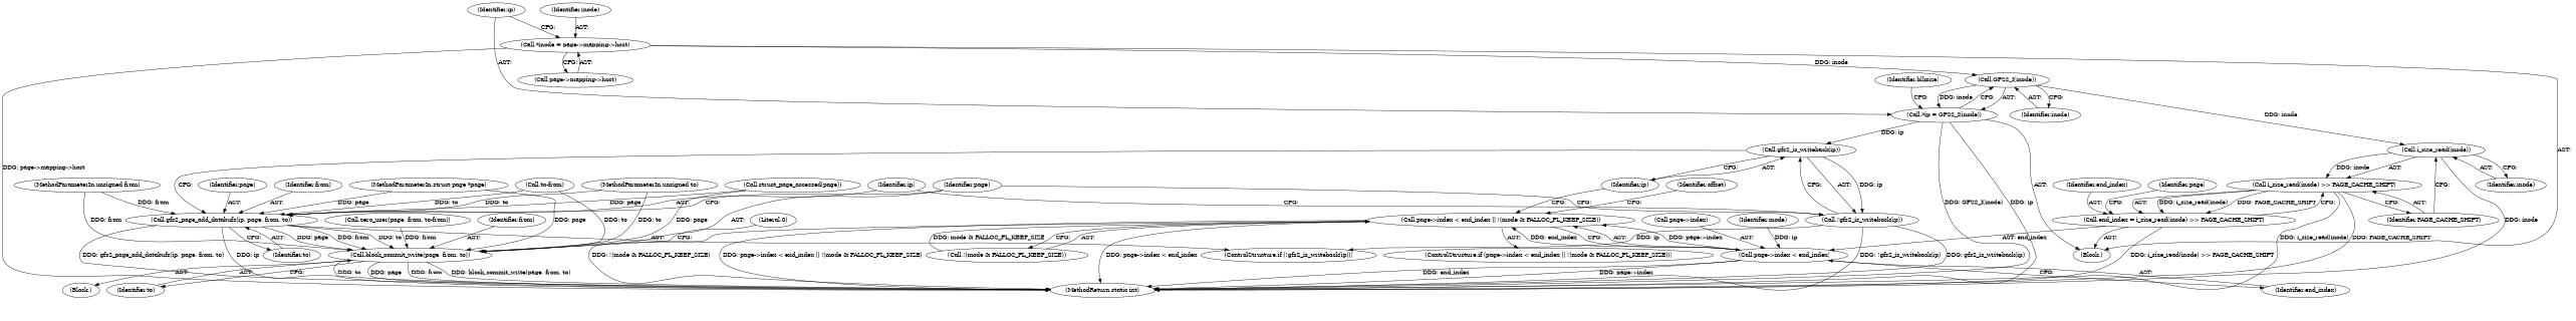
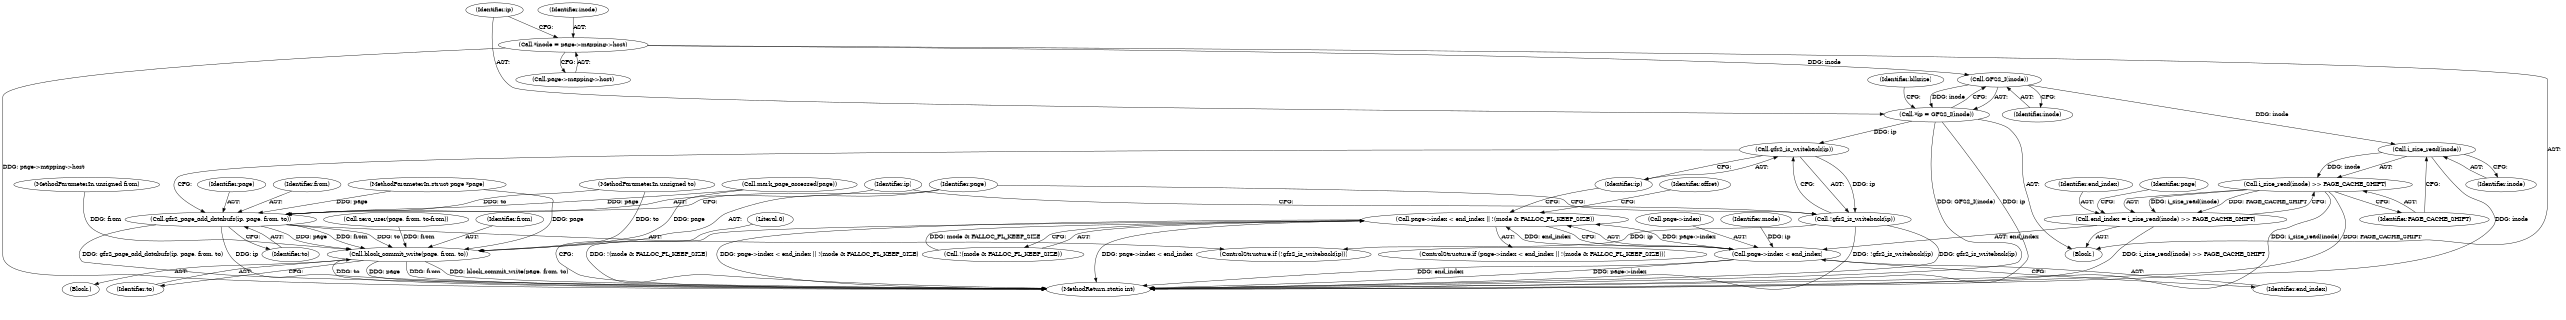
  digraph {
    n1 [label="(Call,*inode = page->mapping->host)"]
    n2 [label="(Call,GFS2_I(inode))"]
    n3 [label="(MethodReturn,static int)"]
    n4 [label="(Call,page->mapping->host)"]
    n5 [label="(Block,)"]
    n6 [label="(Call,*ip = GFS2_I(inode))"]
    n7 [label="(Call,i_size_read(inode))"]
    n8 [label="(Identifier,inode)"]
    n9 [label="(Call,gfs2_is_writeback(ip))"]
    n10 [label="(Call,i_size_read(inode) >> PAGE_CACHE_SHIFT)"]
    n11 [label="(Identifier,inode)"]
    n12 [label="(Call,!gfs2_is_writeback(ip))"]
    n13 [label="(Call,gfs2_page_add_databufs(ip, page, from, to))"]
    n14 [label="(Identifier,ip)"]
    n15 [label="(ControlStructure,if (!gfs2_is_writeback(ip)))"]
    n16 [label="(Call,block_commit_write(page, from, to))"]
    n17 [label="(Identifier,to)"]
    n18 [label="(Call,page->index < end_index || !(mode & FALLOC_FL_KEEP_SIZE))"]
    n19 [label="(Block,)"]
    n20 [label="(Identifier,to)"]
    n21 [label="(Call,end_index = i_size_read(inode) >> PAGE_CACHE_SHIFT)"]
    n22 [label="(Identifier,PAGE_CACHE_SHIFT)"]
    n23 [label="(Call,page->index < end_index)"]
    n24 [label="(Identifier,end_index)"]
    n25 [label="(ControlStructure,if (page->index < end_index || !(mode & FALLOC_FL_KEEP_SIZE)))"]
    n26 [label="(Call,!(mode & FALLOC_FL_KEEP_SIZE))"]
-   n27 [label="(Call,to-from)"]
    n28 [label="(Identifier,ip)"]
    n29 [label="(Literal,0)"]
    n30 [label="(Identifier,page)"]
    n31 [label="(MethodParameterIn,struct page *page)"]
    n32 [label="(Call,page->index)"]
    n33 [label="(Identifier,inode)"]
    n34 [label="(MethodParameterIn,unsigned to)"]
    n35 [label="(Identifier,end_index)"]
    n36 [label="(Call,zero_user(page, from, to-from))"]
    n37 [label="(Identifier,page)"]
    n38 [label="(Identifier,from)"]
    n39 [label="(Identifier,page)"]
    n40 [label="(Identifier,mode)"]
-   n41 [label="(Call,struct_page_accessed(page))"]
+   n41 [label="(Call,mark_page_accessed(page))"]
    n42 [label="(Identifier,blksize)"]
    n43 [label="(MethodParameterIn,unsigned from)"]
    n44 [label="(Identifier,ip)"]
    n45 [label="(Identifier,offset)"]
    n46 [label="(Identifier,from)"]
    n1 -> n2 [label="DDG: inode"]
    n1 -> n3 [label="DDG: page->mapping->host"]
    n1 -> n4 [label="CFG: "]
    n1 -> n5 [label="AST: "]
    n2 -> n6 [label="AST: "]
    n2 -> n6 [label="DDG: inode"]
    n2 -> n7 [label="DDG: inode"]
    n2 -> n8 [label="CFG: "]
    n4 -> n1 [label="AST: "]
    n6 -> n2 [label="CFG: "]
    n6 -> n3 [label="DDG: GFS2_I(inode)"]
    n6 -> n3 [label="DDG: ip"]
    n6 -> n5 [label="AST: "]
    n6 -> n9 [label="DDG: ip"]
    n7 -> n3 [label="DDG: inode"]
    n7 -> n10 [label="AST: "]
    n7 -> n10 [label="DDG: inode"]
    n7 -> n11 [label="CFG: "]
    n8 -> n2 [label="AST: "]
    n9 -> n12 [label="AST: "]
    n9 -> n12 [label="DDG: ip"]
    n9 -> n13 [label="CFG: "]
    n9 -> n14 [label="CFG: "]
    n10 -> n3 [label="DDG: i_size_read(inode)"]
    n10 -> n3 [label="DDG: PAGE_CACHE_SHIFT"]
    n10 -> n21 [label="AST: "]
    n10 -> n21 [label="DDG: i_size_read(inode)"]
    n10 -> n21 [label="DDG: PAGE_CACHE_SHIFT"]
    n10 -> n22 [label="CFG: "]
    n11 -> n7 [label="AST: "]
    n12 -> n3 [label="DDG: !gfs2_is_writeback(ip)"]
    n12 -> n3 [label="DDG: gfs2_is_writeback(ip)"]
    n12 -> n9 [label="CFG: "]
    n12 -> n15 [label="DDG: ip"]
    n13 -> n3 [label="DDG: gfs2_page_add_databufs(ip, page, from, to)"]
    n13 -> n3 [label="DDG: ip"]
    n13 -> n15 [label="AST: "]
    n13 -> n16 [label="DDG: page"]
    n13 -> n16 [label="DDG: from"]
    n13 -> n16 [label="DDG: to"]
    n13 -> n17 [label="CFG: "]
    n14 -> n9 [label="AST: "]
    n14 -> n18 [label="CFG: "]
    n16 -> n3 [label="DDG: to"]
    n16 -> n3 [label="DDG: page"]
    n16 -> n3 [label="DDG: from"]
    n16 -> n3 [label="DDG: block_commit_write(page, from, to)"]
    n16 -> n19 [label="AST: "]
    n16 -> n20 [label="CFG: "]
    n17 -> n13 [label="AST: "]
    n18 -> n3 [label="DDG: !(mode & FALLOC_FL_KEEP_SIZE)"]
    n18 -> n3 [label="DDG: page->index < end_index || !(mode & FALLOC_FL_KEEP_SIZE)"]
    n18 -> n3 [label="DDG: page->index < end_index"]
    n18 -> n23 [label="CFG: "]
    n18 -> n25 [label="AST: "]
    n18 -> n26 [label="CFG: "]
    n20 -> n16 [label="AST: "]
    n21 -> n3 [label="DDG: i_size_read(inode) >> PAGE_CACHE_SHIFT"]
    n21 -> n5 [label="AST: "]
    n21 -> n10 [label="CFG: "]
    n21 -> n23 [label="AST: end_index"]
    n22 -> n7 [label="CFG: "]
    n22 -> n10 [label="AST: "]
    n23 -> n3 [label="DDG: end_index"]
    n23 -> n3 [label="DDG: page->index"]
    n23 -> n18 [label="AST: "]
    n23 -> n18 [label="DDG: page->index"]
    n23 -> n18 [label="DDG: end_index"]
    n23 -> n24 [label="CFG: "]
    n24 -> n23 [label="AST: "]
    n26 -> n18 [label="AST: "]
    n26 -> n18 [label="DDG: mode & FALLOC_FL_KEEP_SIZE"]
-   n27 -> n13 [label="DDG: to"]
-   n27 -> n16 [label="DDG: to"]
    n28 -> n1 [label="CFG: "]
    n28 -> n6 [label="AST: "]
-   n29 -> n16 [label="CFG: "]
+   n29 -> n3 [label="CFG: "]
    n30 -> n12 [label="CFG: "]
    n30 -> n13 [label="CFG: "]
    n30 -> n16 [label="AST: "]
    n31 -> n13 [label="DDG: page"]
    n31 -> n16 [label="DDG: page"]
    n32 -> n23 [label="AST: "]
    n33 -> n1 [label="AST: "]
    n34 -> n13 [label="DDG: to"]
    n34 -> n16 [label="DDG: to"]
    n35 -> n21 [label="AST: "]
    n36 -> n16 [label="DDG: from"]
    n37 -> n21 [label="CFG: "]
    n38 -> n16 [label="AST: "]
    n39 -> n13 [label="AST: "]
    n40 -> n23 [label="DDG: ip"]
    n41 -> n13 [label="DDG: page"]
    n41 -> n16 [label="DDG: page"]
    n42 -> n6 [label="CFG: "]
-   n43 -> n13 [label="DDG: from"]
    n43 -> n16 [label="DDG: from"]
    n44 -> n12 [label="CFG: "]
    n44 -> n13 [label="AST: "]
    n45 -> n18 [label="CFG: "]
    n46 -> n13 [label="AST: "]
  }
